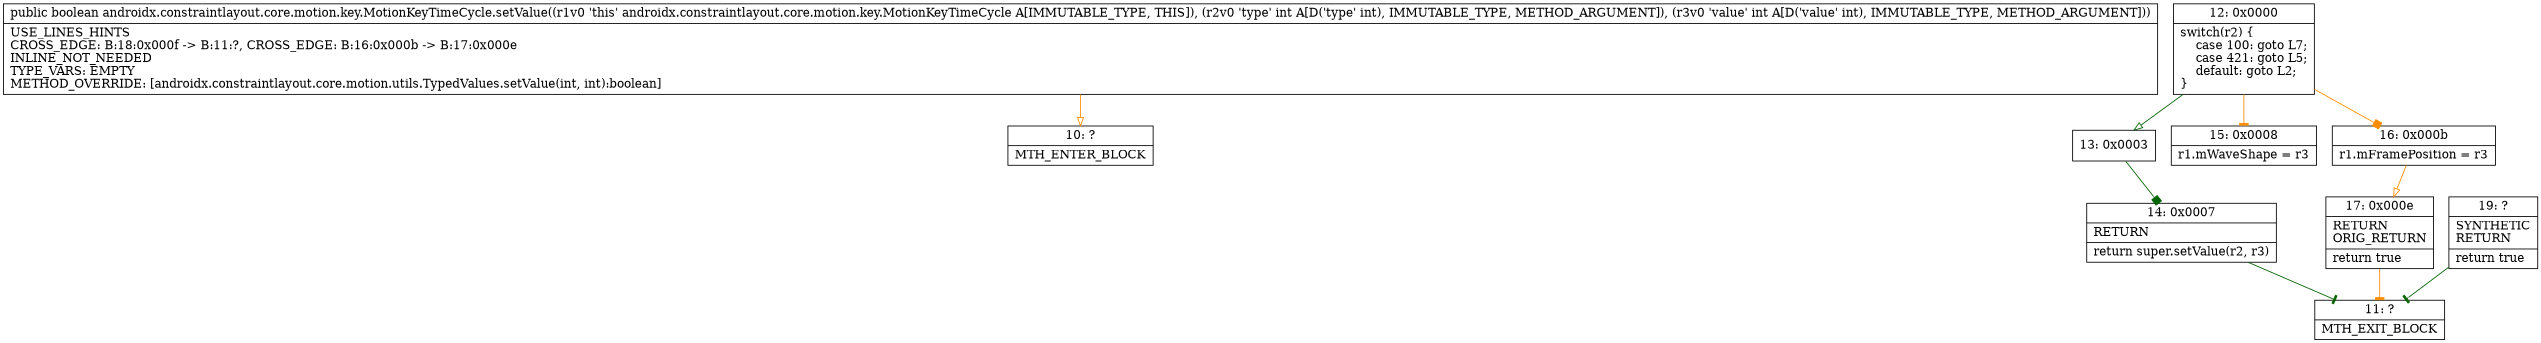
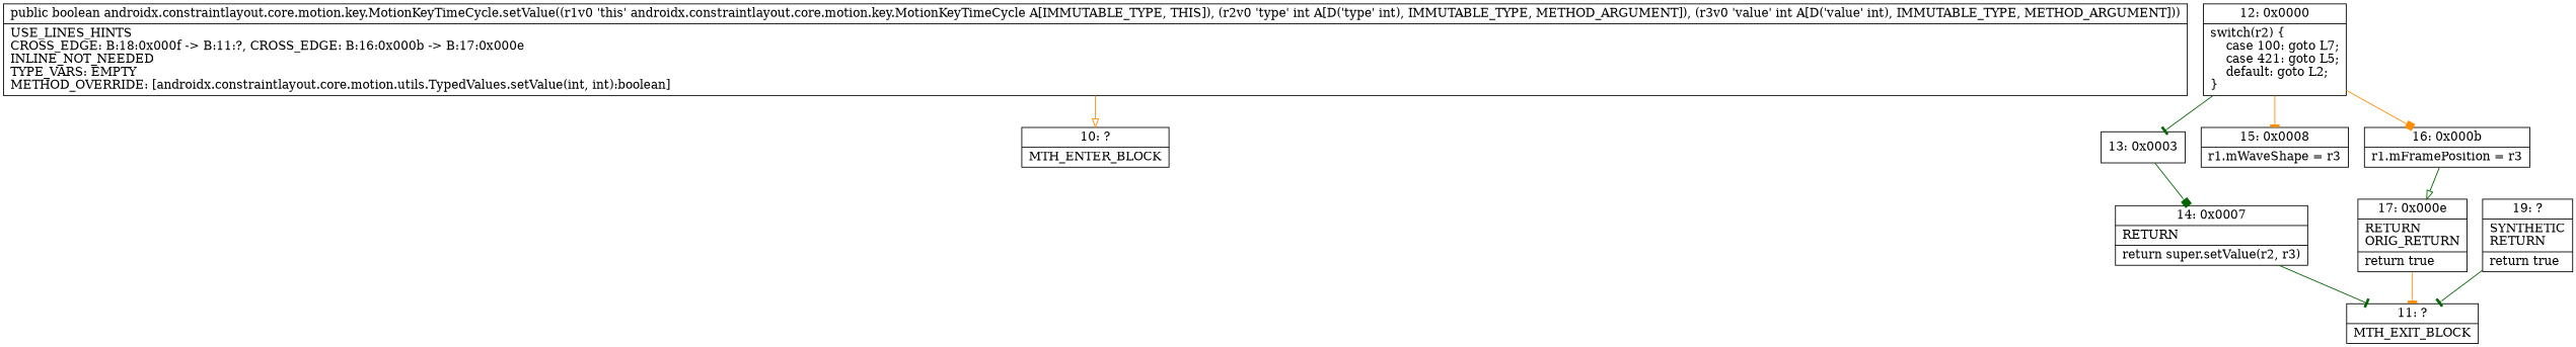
  digraph {
    node [shape=record]
    edge [arrowhead=tee color=darkorange]
    n1 [label="{10\:\ ?|MTH_ENTER_BLOCK\l}"]
    n2 [label="{12\:\ 0x0000|switch(r2) \{\l    case 100: goto L7;\l    case 421: goto L5;\l    default: goto L2;\l\}\l}"]
    n3 [label="{13\:\ 0x0003}"]
    n4 [label="{15\:\ 0x0008|r1.mWaveShape = r3\l}"]
    n5 [label="{16\:\ 0x000b|r1.mFramePosition = r3\l}"]
    n6 [label="{14\:\ 0x0007|RETURN\l|return super.setValue(r2, r3)\l}"]
    n7 [label="{17\:\ 0x000e|RETURN\lORIG_RETURN\l|return true\l}"]
    n8 [label="{11\:\ ?|MTH_EXIT_BLOCK\l}"]
    n9 [label="{19\:\ ?|SYNTHETIC\lRETURN\l|return true\l}"]
    n10 [label="{public boolean androidx.constraintlayout.core.motion.key.MotionKeyTimeCycle.setValue((r1v0 'this' androidx.constraintlayout.core.motion.key.MotionKeyTimeCycle A[IMMUTABLE_TYPE, THIS]), (r2v0 'type' int A[D('type' int), IMMUTABLE_TYPE, METHOD_ARGUMENT]), (r3v0 'value' int A[D('value' int), IMMUTABLE_TYPE, METHOD_ARGUMENT]))  | USE_LINES_HINTS\lCROSS_EDGE: B:18:0x000f \-\> B:11:?, CROSS_EDGE: B:16:0x000b \-\> B:17:0x000e\lINLINE_NOT_NEEDED\lTYPE_VARS: EMPTY\lMETHOD_OVERRIDE: [androidx.constraintlayout.core.motion.utils.TypedValues.setValue(int, int):boolean]\l}"]
-   n2 -> n3 [arrowhead=onormal color=darkgreen]
+   n2 -> n3 [color=darkgreen]
    n2 -> n4
    n2 -> n5 [arrowhead=box]
    n3 -> n6 [arrowhead=box color=darkgreen]
-   n5 -> n7 [arrowhead=onormal]
+   n5 -> n7 [arrowhead=onormal color=darkgreen]
    n6 -> n8 [color=darkgreen]
    n7 -> n8
    n9 -> n8 [color=darkgreen]
    n10 -> n1 [arrowhead=onormal]
  }
